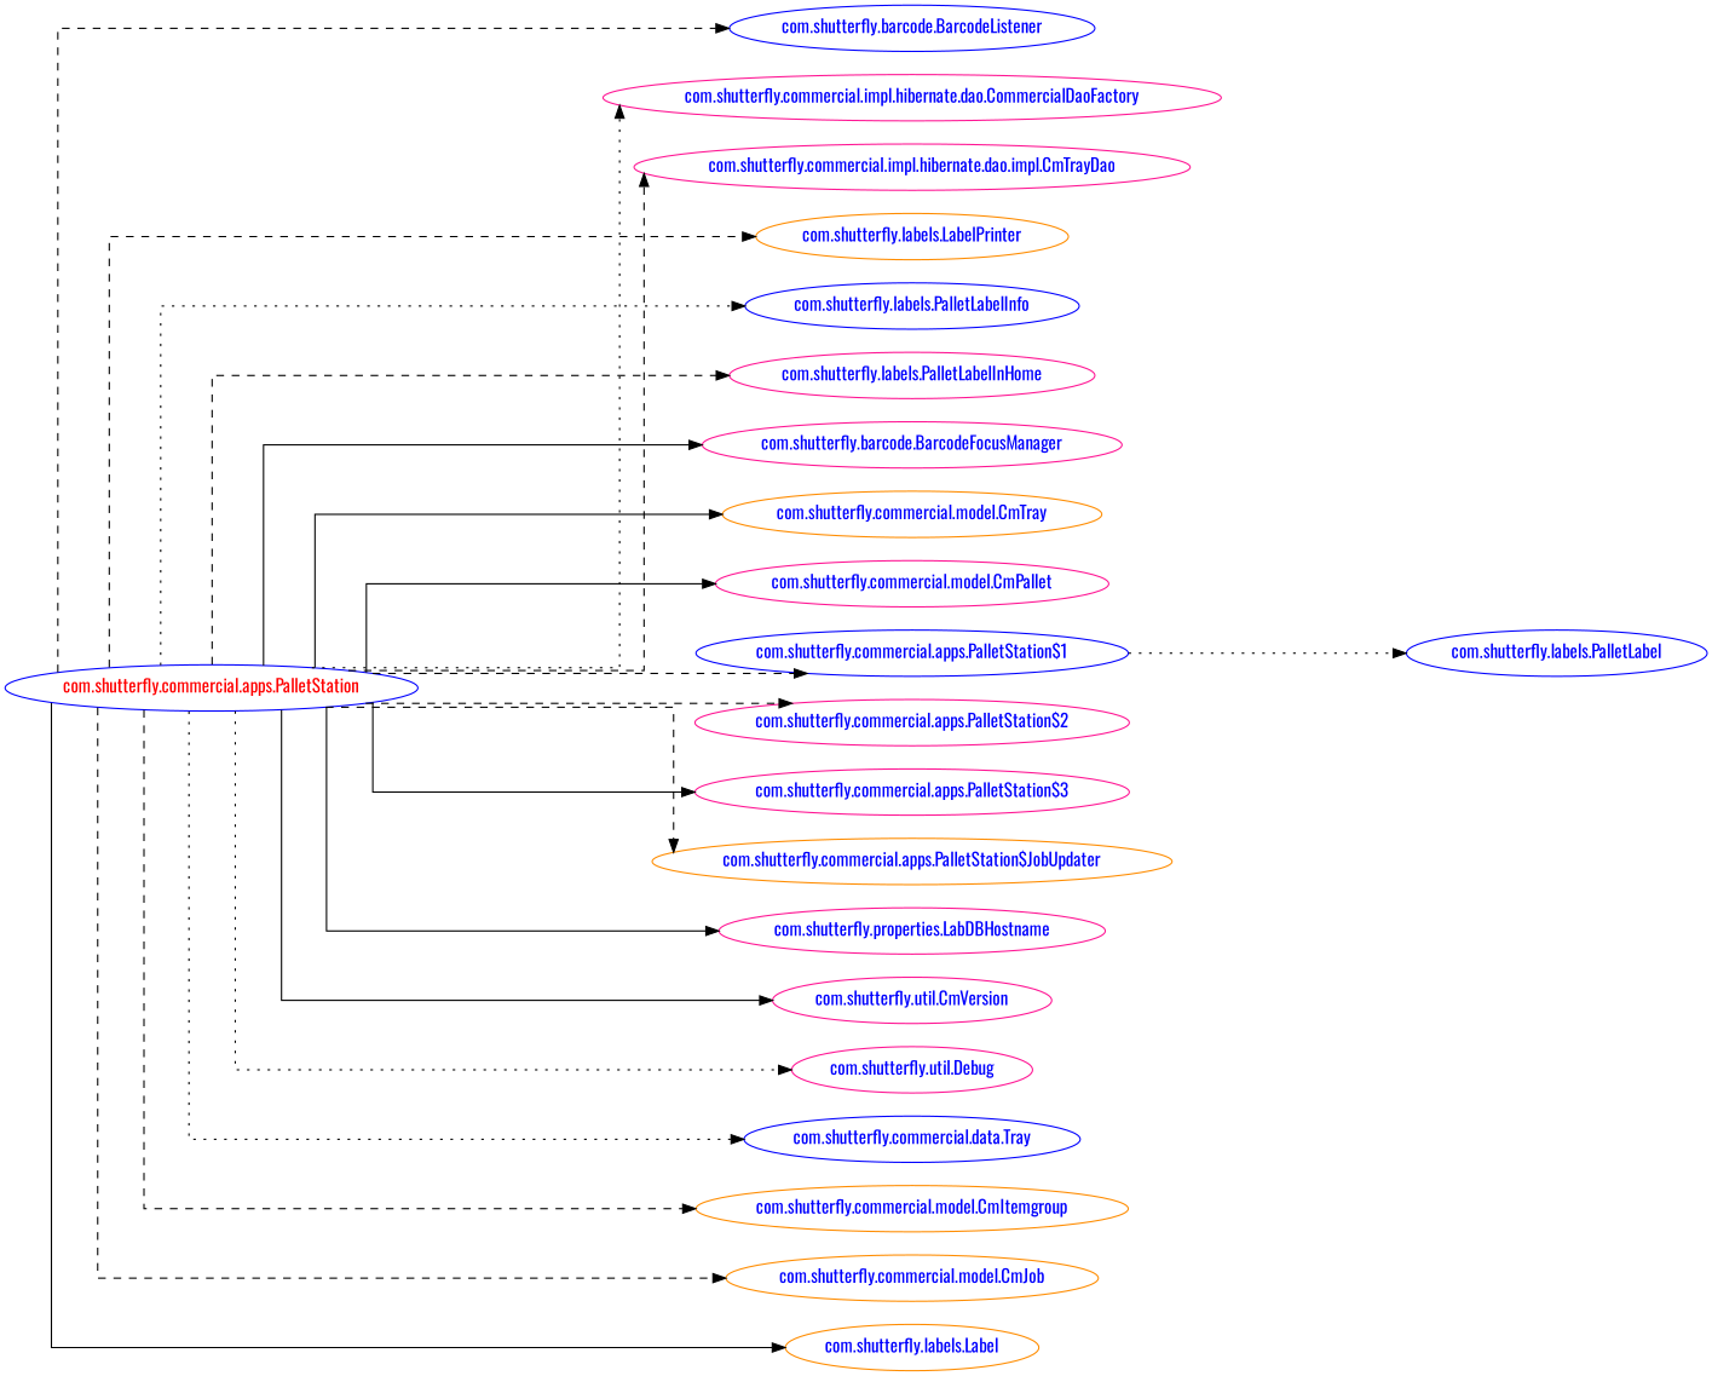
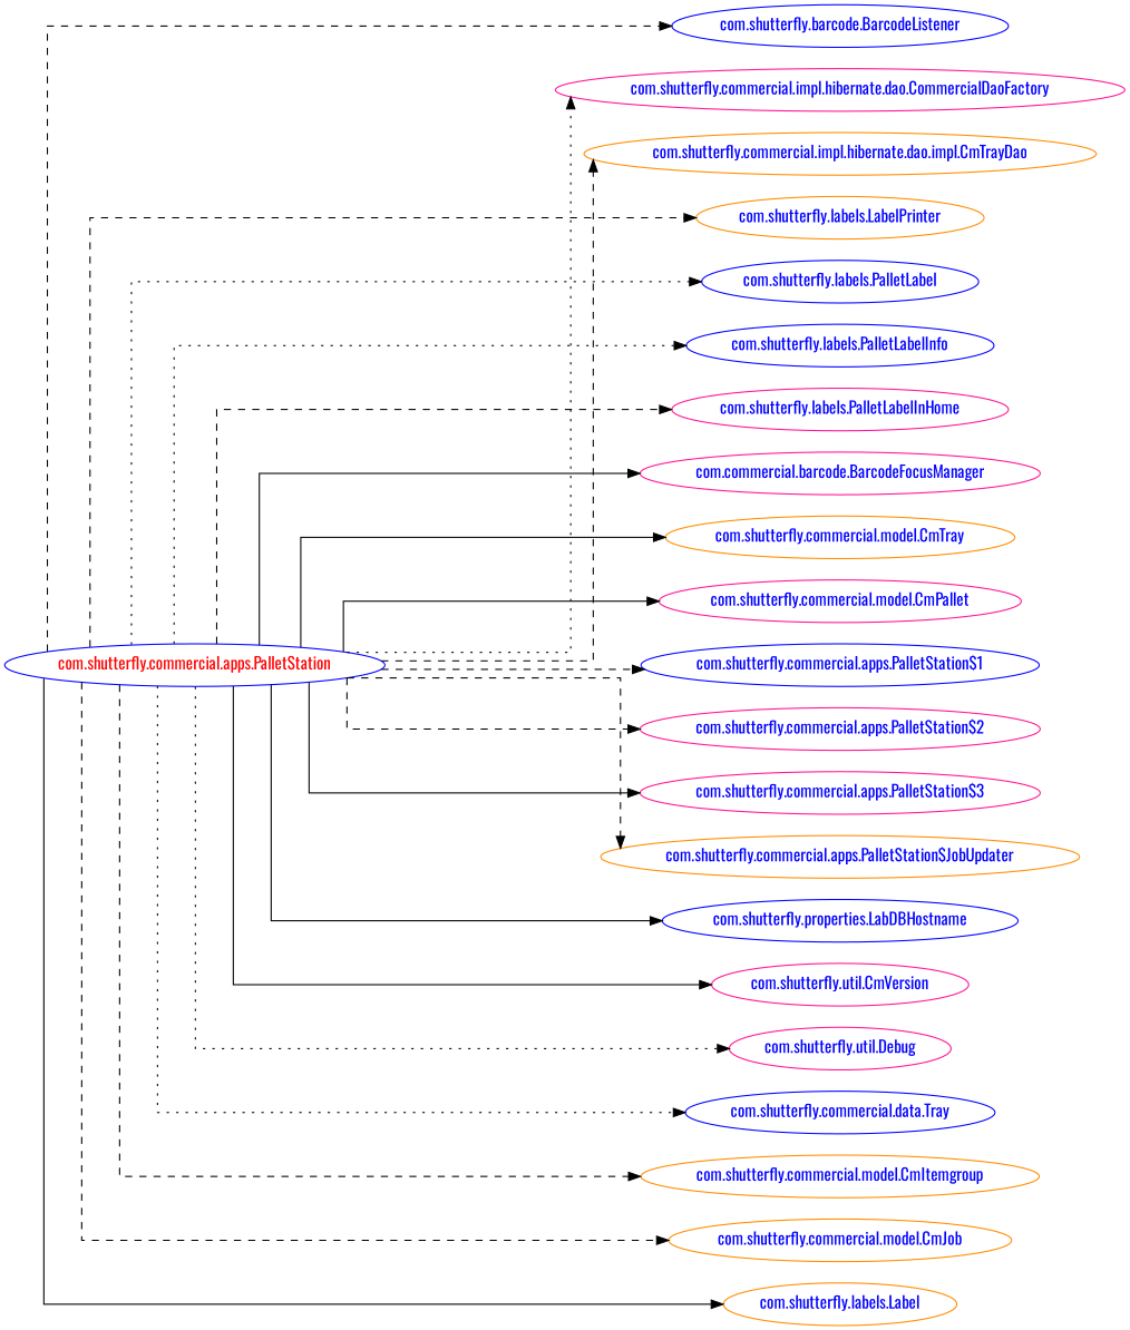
  digraph {
    concentrate=true
    fontname=Oswald
    rankdir=LR
    ranksep=2.0
    splines=ortho
    node [color=deeppink fontcolor=blue fontname=Oswald]
    edge [fontname=Oswald style=dashed]
    "com.shutterfly.commercial.apps.PalletStation" [color=blue fontcolor=red]
    "com.shutterfly.barcode.BarcodeListener" [color=blue]
    "com.shutterfly.commercial.impl.hibernate.dao.CommercialDaoFactory"
-   "com.shutterfly.commercial.impl.hibernate.dao.impl.CmTrayDao"
+   "com.shutterfly.commercial.impl.hibernate.dao.impl.CmTrayDao" [color=darkorange]
    "com.shutterfly.labels.LabelPrinter" [color=darkorange]
    "com.shutterfly.labels.PalletLabel" [color=blue]
    "com.shutterfly.labels.PalletLabelInfo" [color=blue]
    "com.shutterfly.labels.PalletLabelInHome"
-   "com.shutterfly.barcode.BarcodeFocusManager"
+   "com.shutterfly.barcode.BarcodeFocusManager" [label="com.commercial.barcode.BarcodeFocusManager"]
    "com.shutterfly.commercial.model.CmTray" [color=darkorange]
    "com.shutterfly.commercial.model.CmPallet"
    "com.shutterfly.commercial.apps.PalletStation$1" [color=blue]
    "com.shutterfly.commercial.apps.PalletStation$2"
    "com.shutterfly.commercial.apps.PalletStation$3"
    "com.shutterfly.commercial.apps.PalletStation$JobUpdater" [color=darkorange]
-   "com.shutterfly.properties.LabDBHostname"
+   "com.shutterfly.properties.LabDBHostname" [color=blue]
    "com.shutterfly.util.CmVersion"
    "com.shutterfly.util.Debug"
    "com.shutterfly.commercial.data.Tray" [color=blue]
    "com.shutterfly.commercial.model.CmItemgroup" [color=darkorange]
    "com.shutterfly.commercial.model.CmJob" [color=darkorange]
    "com.shutterfly.labels.Label" [color=darkorange]
    "com.shutterfly.commercial.apps.PalletStation" -> "com.shutterfly.barcode.BarcodeListener"
    "com.shutterfly.commercial.apps.PalletStation" -> "com.shutterfly.commercial.impl.hibernate.dao.CommercialDaoFactory" [style=dotted]
    "com.shutterfly.commercial.apps.PalletStation" -> "com.shutterfly.commercial.impl.hibernate.dao.impl.CmTrayDao"
    "com.shutterfly.commercial.apps.PalletStation" -> "com.shutterfly.labels.LabelPrinter"
-   "com.shutterfly.commercial.apps.PalletStation$1" -> "com.shutterfly.labels.PalletLabel" [style=dotted]
+   "com.shutterfly.commercial.apps.PalletStation" -> "com.shutterfly.labels.PalletLabel" [style=dotted]
    "com.shutterfly.commercial.apps.PalletStation" -> "com.shutterfly.labels.PalletLabelInfo" [style=dotted]
    "com.shutterfly.commercial.apps.PalletStation" -> "com.shutterfly.labels.PalletLabelInHome"
    "com.shutterfly.commercial.apps.PalletStation" -> "com.shutterfly.barcode.BarcodeFocusManager" [style=solid]
    "com.shutterfly.commercial.apps.PalletStation" -> "com.shutterfly.commercial.model.CmTray" [style=solid]
    "com.shutterfly.commercial.apps.PalletStation" -> "com.shutterfly.commercial.model.CmPallet" [style=solid]
    "com.shutterfly.commercial.apps.PalletStation" -> "com.shutterfly.commercial.apps.PalletStation$1"
    "com.shutterfly.commercial.apps.PalletStation" -> "com.shutterfly.commercial.apps.PalletStation$2"
    "com.shutterfly.commercial.apps.PalletStation" -> "com.shutterfly.commercial.apps.PalletStation$3" [style=solid]
    "com.shutterfly.commercial.apps.PalletStation" -> "com.shutterfly.commercial.apps.PalletStation$JobUpdater"
    "com.shutterfly.commercial.apps.PalletStation" -> "com.shutterfly.properties.LabDBHostname" [style=solid]
    "com.shutterfly.commercial.apps.PalletStation" -> "com.shutterfly.util.CmVersion" [style=solid]
    "com.shutterfly.commercial.apps.PalletStation" -> "com.shutterfly.util.Debug" [style=dotted]
    "com.shutterfly.commercial.apps.PalletStation" -> "com.shutterfly.commercial.data.Tray" [style=dotted]
    "com.shutterfly.commercial.apps.PalletStation" -> "com.shutterfly.commercial.model.CmItemgroup"
    "com.shutterfly.commercial.apps.PalletStation" -> "com.shutterfly.commercial.model.CmJob"
    "com.shutterfly.commercial.apps.PalletStation" -> "com.shutterfly.labels.Label" [style=solid]
  }
